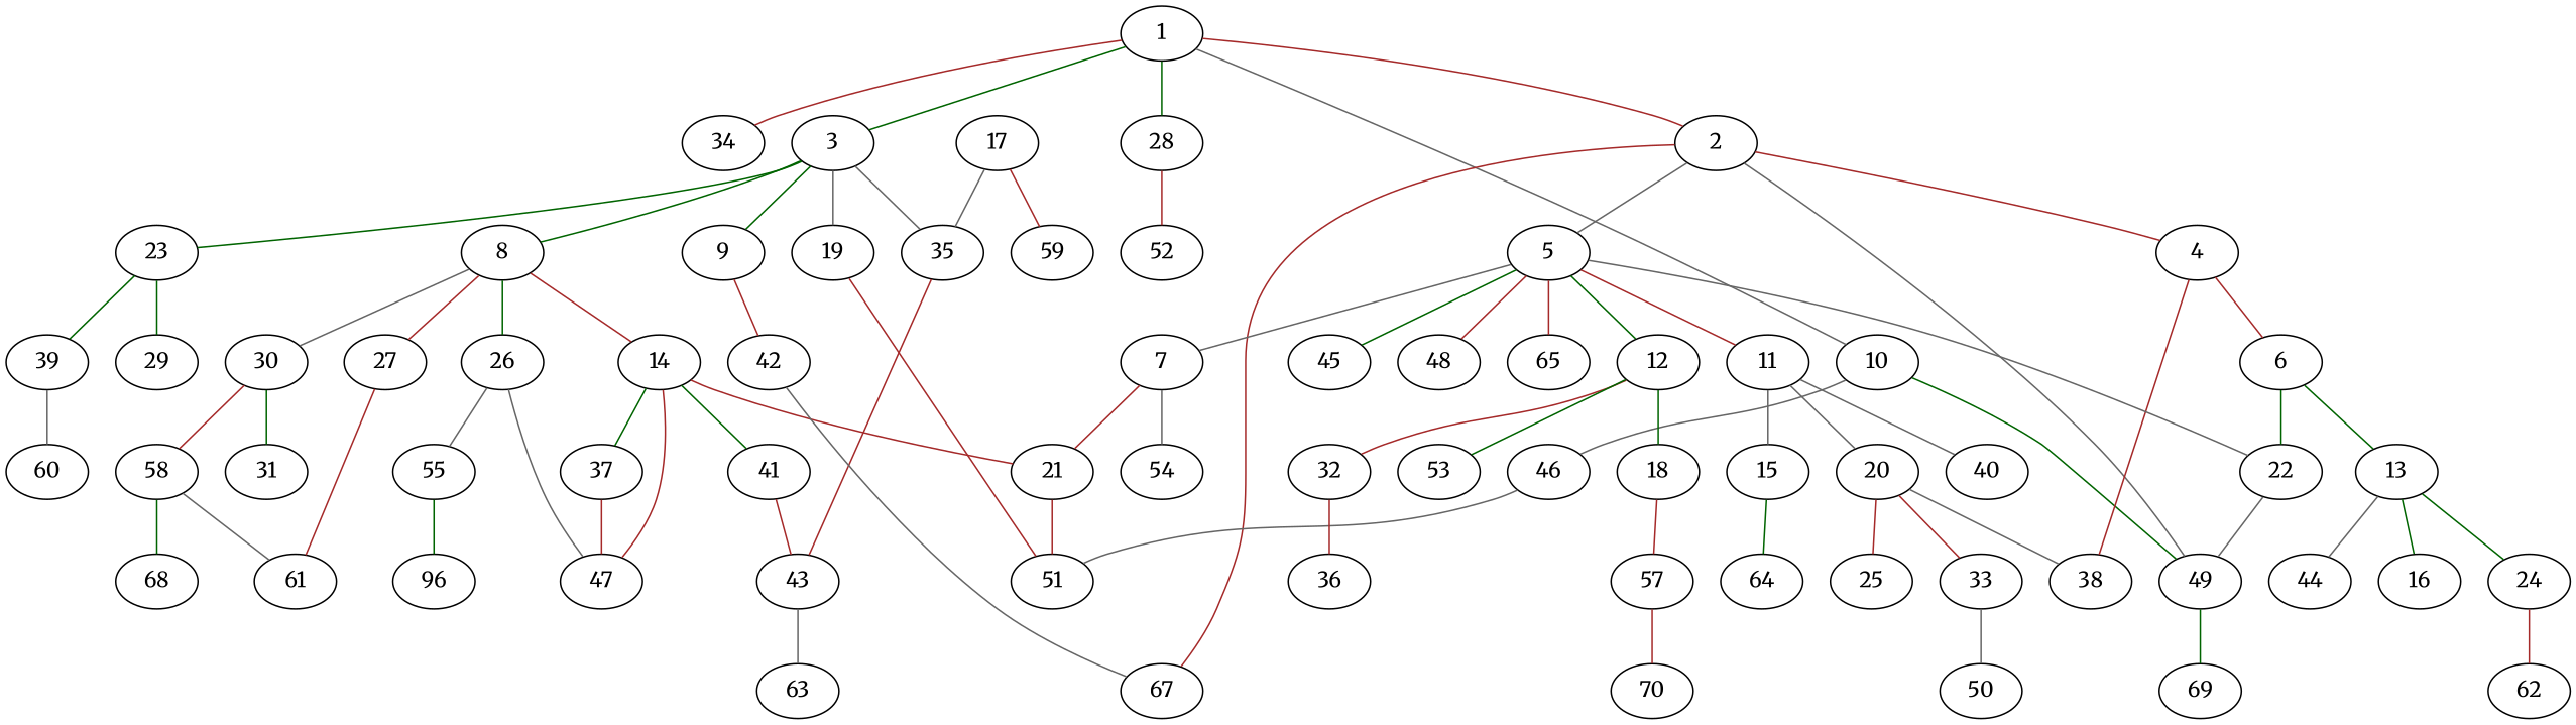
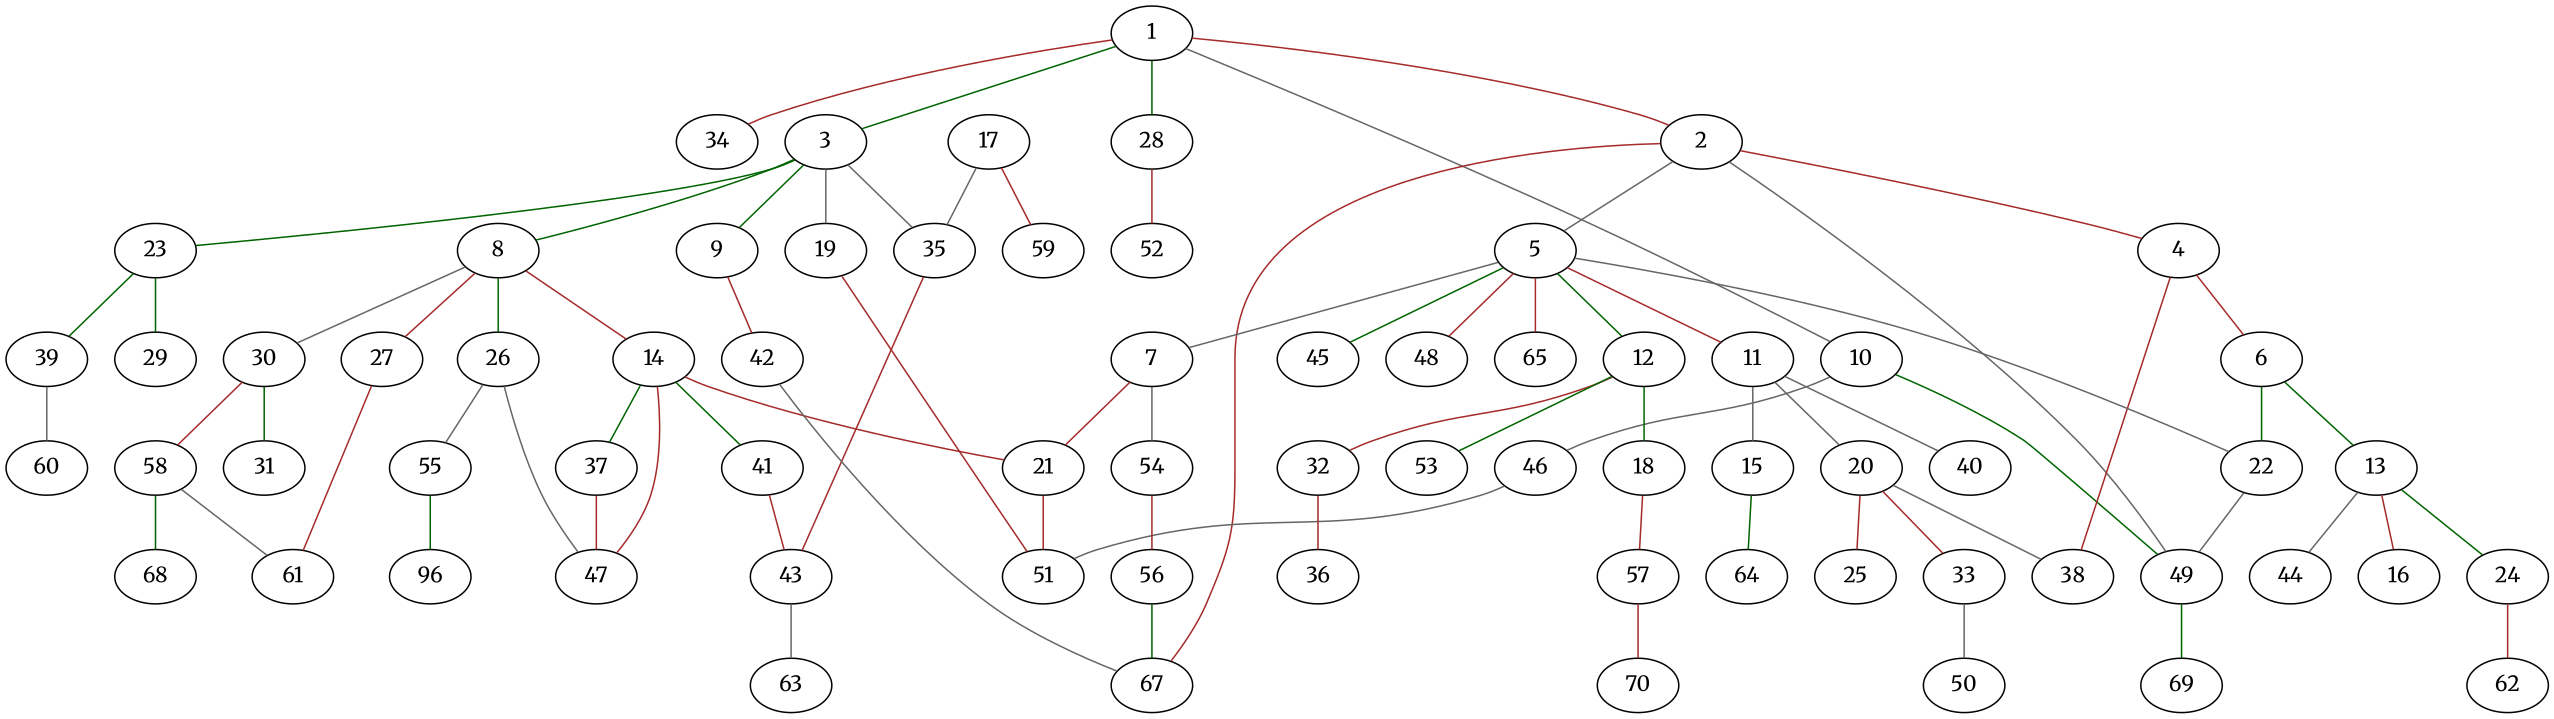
  graph {
    fontname=Merriweather
    node [fontname=Merriweather]
    edge [color=brown fontname=Merriweather]
    1
    2
    3
    10
    28
    34
    4
    5
    49
    67
    8
    9
    19
    23
    35
    46
    17
    59
    52
    6
    38
    7
    11
    12
    22
    45
    48
    65
    69
    14
    26
    27
    30
    42
    51
    29
    39
    43
    13
    21
    54
    15
    20
    40
    18
    32
    53
    37
    47
    41
    55
    61
    31
    58
    60
    63
    16
    24
    44
+   56
    64
    25
    33
    57
    36
    62
    n67 [label=96]
    68
    50
    70
    1 -- 2
    1 -- 3 [color=darkgreen]
    1 -- 10 [color=gray40]
    1 -- 28 [color=darkgreen]
    1 -- 34
    2 -- 4
    2 -- 5 [color=gray40]
    2 -- 49 [color=gray40]
    2 -- 67
    3 -- 8 [color=darkgreen]
    3 -- 9 [color=darkgreen]
    3 -- 19 [color=gray40]
    3 -- 23 [color=darkgreen]
    3 -- 35 [color=gray40]
    10 -- 49 [color=darkgreen]
    10 -- 46 [color=gray40]
    28 -- 52
    4 -- 6
    4 -- 38
    5 -- 7 [color=gray40]
    5 -- 11
    5 -- 12 [color=darkgreen]
    5 -- 22 [color=gray40]
    5 -- 45 [color=darkgreen]
    5 -- 48
    5 -- 65
    49 -- 69 [color=darkgreen]
    8 -- 14
    8 -- 26 [color=darkgreen]
    8 -- 27
    8 -- 30 [color=gray40]
    9 -- 42
    19 -- 51
    23 -- 29 [color=darkgreen]
    23 -- 39 [color=darkgreen]
    35 -- 43
    46 -- 51 [color=gray40]
    17 -- 35 [color=gray40]
    17 -- 59
    6 -- 22 [color=darkgreen]
    6 -- 13 [color=darkgreen]
    7 -- 21
    7 -- 54 [color=gray40]
    11 -- 15 [color=gray40]
    11 -- 20 [color=gray40]
    11 -- 40 [color=gray40]
    12 -- 18 [color=darkgreen]
    12 -- 32
    12 -- 53 [color=darkgreen]
    22 -- 49 [color=gray40]
    14 -- 21
    14 -- 37 [color=darkgreen]
    14 -- 47
    14 -- 41 [color=darkgreen]
    26 -- 47 [color=gray40]
    26 -- 55 [color=gray40]
    27 -- 61
    30 -- 31 [color=darkgreen]
    30 -- 58
    42 -- 67 [color=gray40]
    39 -- 60 [color=gray40]
    43 -- 63 [color=gray40]
-   13 -- 16 [color=darkgreen]
+   13 -- 16
    13 -- 24 [color=darkgreen]
    13 -- 44 [color=gray40]
    21 -- 51
+   54 -- 56
    15 -- 64 [color=darkgreen]
    20 -- 38 [color=gray40]
    20 -- 25
    20 -- 33
    18 -- 57
    32 -- 36
    37 -- 47
    41 -- 43
    55 -- n67 [color=darkgreen]
    58 -- 61 [color=gray40]
    58 -- 68 [color=darkgreen]
    24 -- 62
+   56 -- 67 [color=darkgreen]
    33 -- 50 [color=gray40]
    57 -- 70
  }
